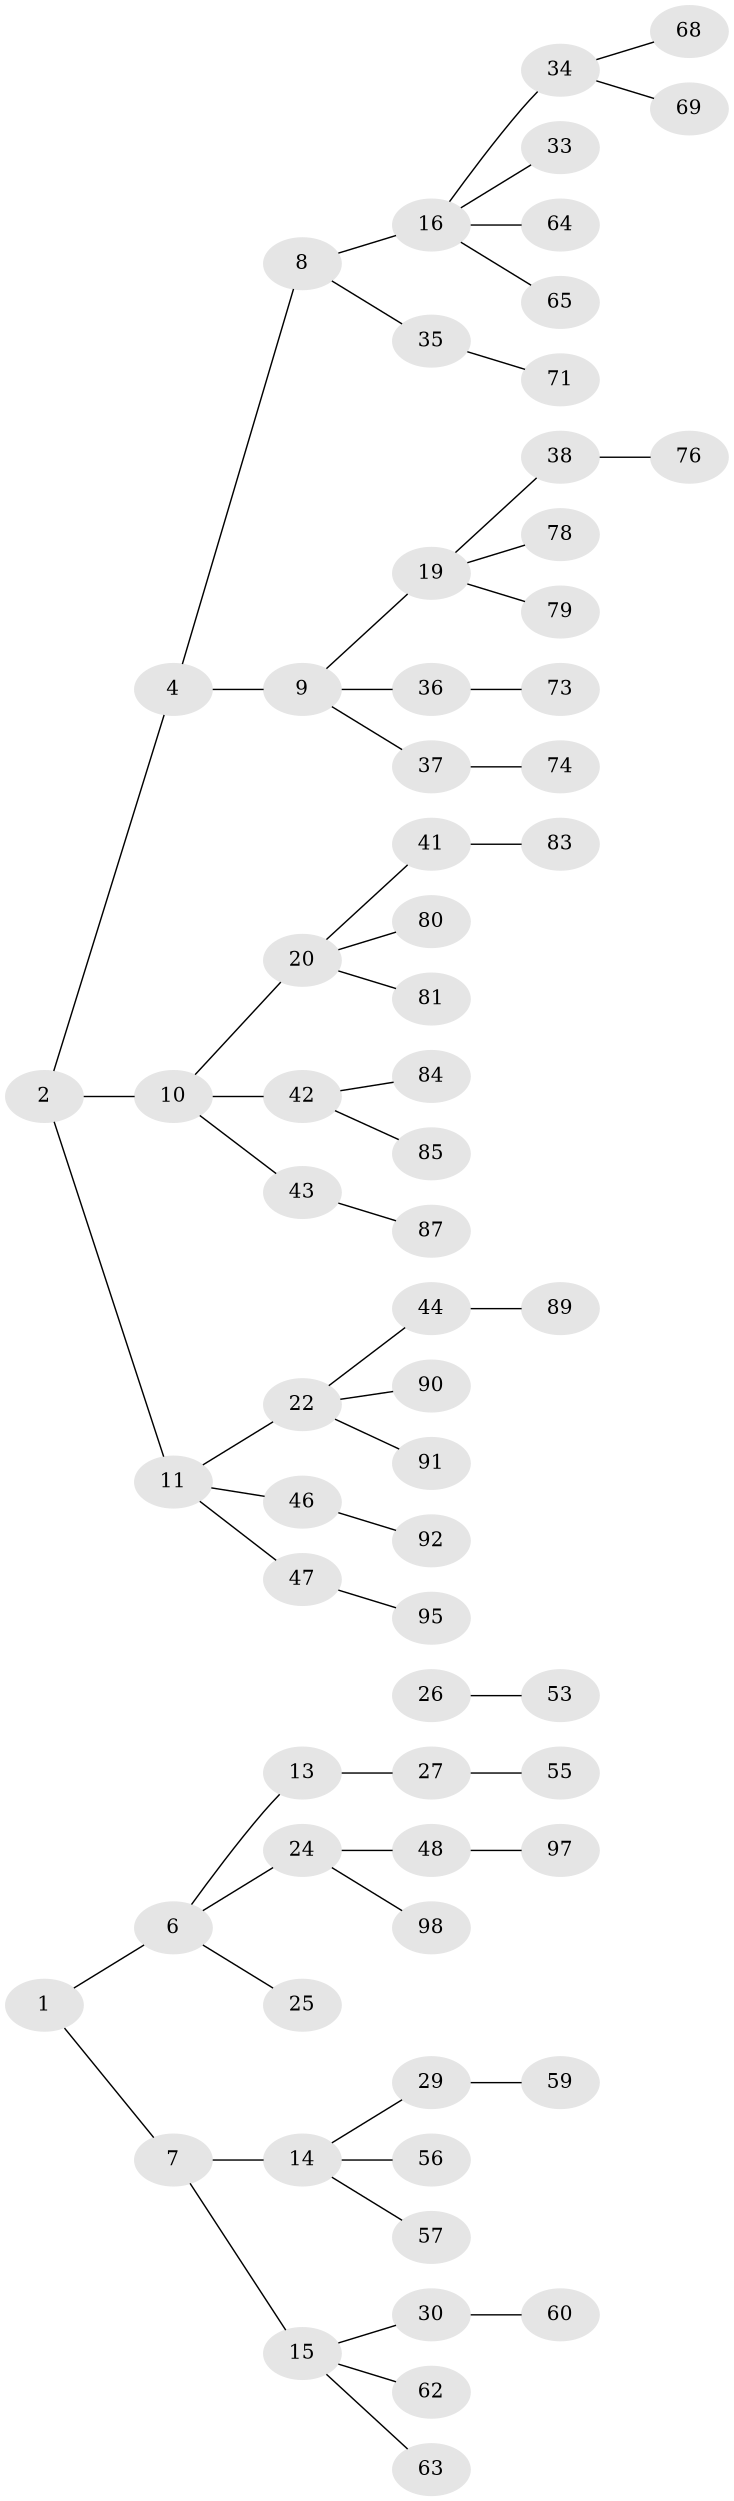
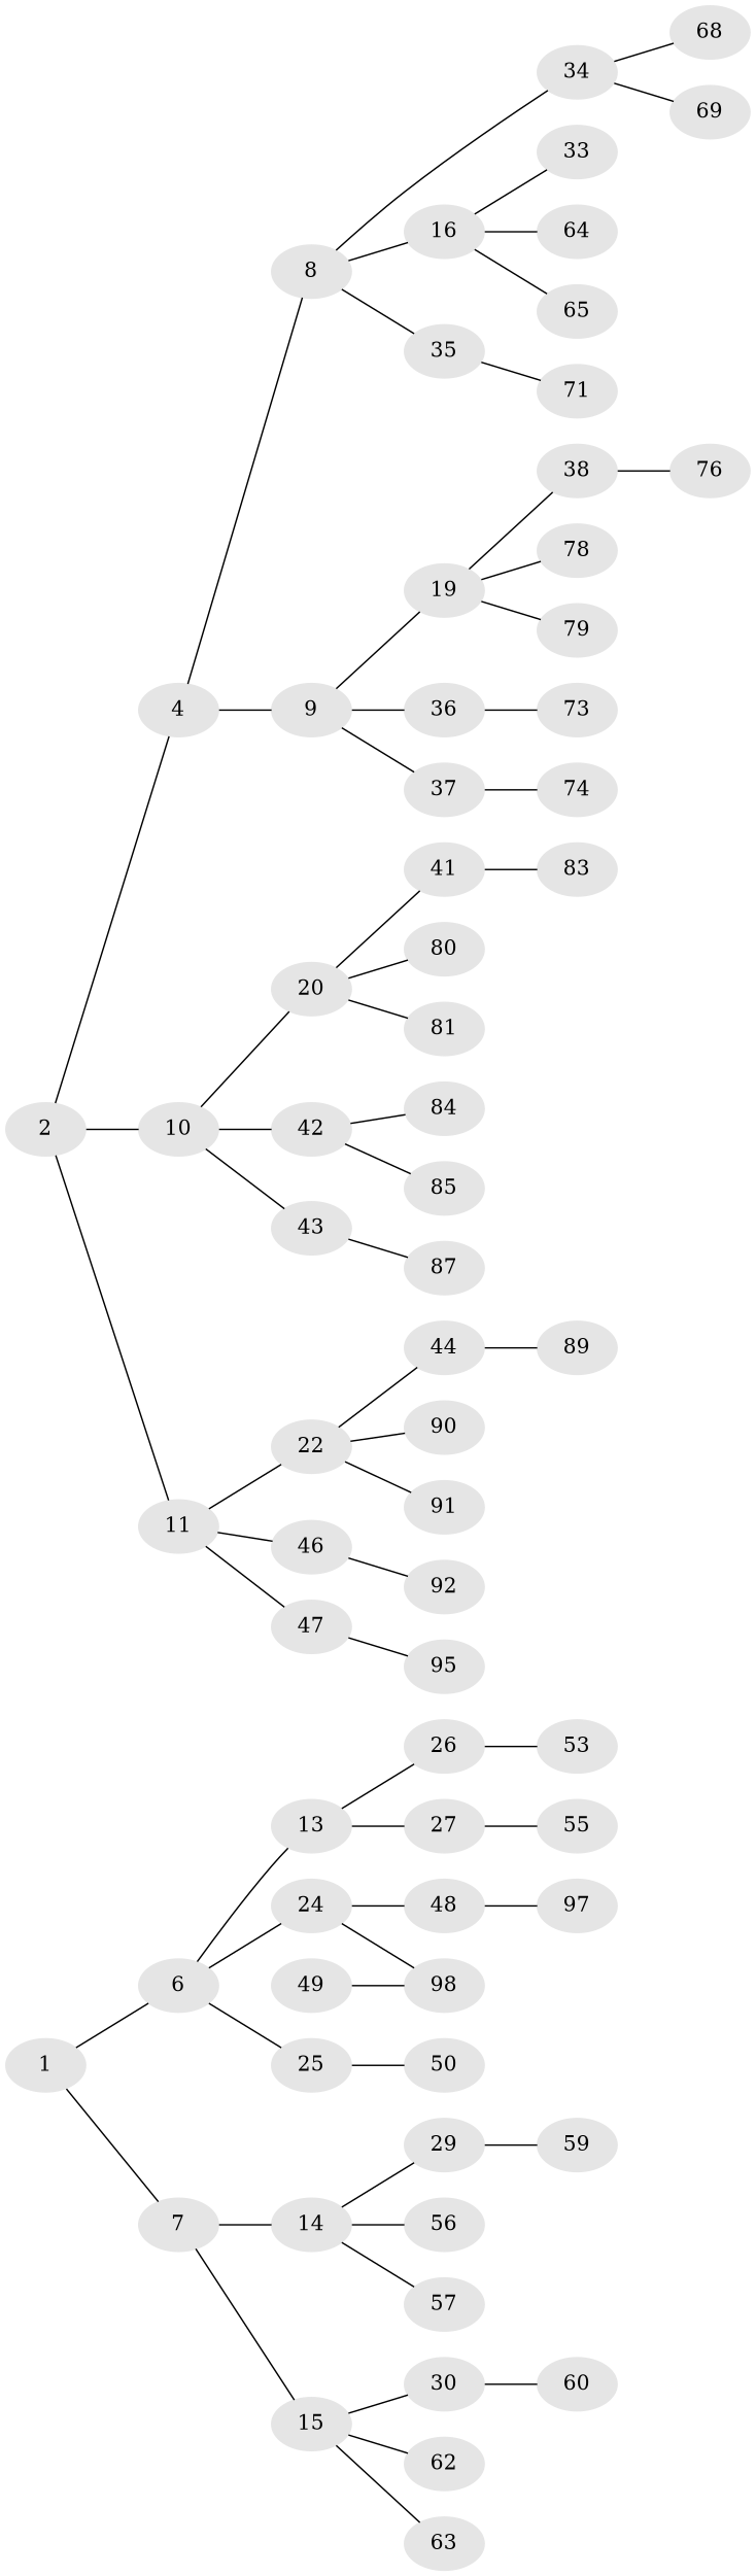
  graph {
    rankdir=LR
    node [color=gray90 style=filled latent=0.2]
    1 [super="+3" latent=""]
    6 [latent=0.5 super="+12"]
    7 [latent=0.5]
    2 [latent=1 super="+5"]
    4 [latent=0.5]
    10 [latent=0.333333 super="+21"]
    11 [latent=0.333333 super="+23"]
    13 [latent=0.333333]
    24 [latent=0.25]
    25 [latent=0.25 super="+51"]
    14 [latent=0.333333 super="+28"]
    15 [latent=0.333333 super="+31"]
    8 [latent=0.333333 super="+17"]
    9 [latent=0.333333 super="+18"]
    20 [latent=0.25 super="+40"]
    42
    43 [super="+86"]
    22 [latent=0.25 super="+45"]
    46 [super="+93"]
    47 [super="+94"]
    16 [latent=0.25 super="+32"]
    34
    35 [super="+70"]
    19 [latent=0.25 super="+39"]
    36 [super="+72"]
    37 [super="+75"]
    26 [latent=0.25 super="+52"]
    27 [latent=0.25 super="+54"]
    48 [super="+96"]
    98 [latent=0.166667]
+   50 [super="+100"]
    29 [latent=0.25 super="+58"]
    56
    57
    30 [latent=0.25 super="+61"]
    62
    63
    33 [super="+67"]
    64 [latent=0.166667]
    65 [latent=0.166667]
    68 [latent=0.166667]
    69 [latent=0.166667]
    71 [latent=0.166667]
    38 [super="+77"]
    78 [latent=0.166667]
    79 [latent=0.166667]
    73 [latent=0.166667]
    74 [latent=0.166667]
    41 [super="+82"]
    80 [latent=0.166667]
    81 [latent=0.166667]
    84 [latent=0.166667]
    85 [latent=0.166667]
    87 [latent=0.166667]
    44 [super="+88"]
    90 [latent=0.166667]
    91 [latent=0.166667]
    92 [latent=0.166667]
    95 [latent=0.166667]
    53
    55
    59
    60
    76 [latent=0.166667]
    83 [latent=0.166667]
    89 [latent=0.166667]
    97 [latent=0.166667]
+   49 [super="+99"]
    1 -- 6
    1 -- 7
    6 -- 13
    6 -- 24
    6 -- 25
    7 -- 14
    7 -- 15
    2 -- 4
    2 -- 10
    2 -- 11
    4 -- 8
    4 -- 9
    10 -- 20
    10 -- 42
    10 -- 43
    11 -- 22
    11 -- 46
    11 -- 47
+   13 -- 26
    13 -- 27
    24 -- 48
    24 -- 98
+   25 -- 50
    14 -- 29
    14 -- 56
    14 -- 57
    15 -- 30
    15 -- 62
    15 -- 63
    8 -- 16
-   16 -- 34
+   8 -- 34
    8 -- 35
    9 -- 19
    9 -- 36
    9 -- 37
    20 -- 41
    20 -- 80
    20 -- 81
    42 -- 84
    42 -- 85
    43 -- 87
    22 -- 44
    22 -- 90
    22 -- 91
    46 -- 92
    47 -- 95
    16 -- 33
    16 -- 64
    16 -- 65
    34 -- 68
    34 -- 69
    35 -- 71
    19 -- 38
    19 -- 78
    19 -- 79
    36 -- 73
    37 -- 74
    26 -- 53
    27 -- 55
    48 -- 97
    29 -- 59
    30 -- 60
    38 -- 76
    41 -- 83
    44 -- 89
+   49 -- 98
  }
